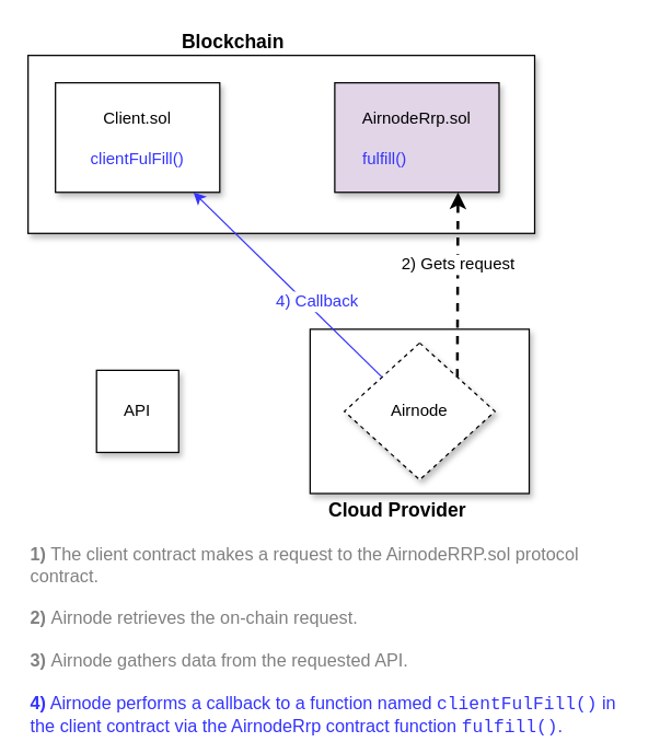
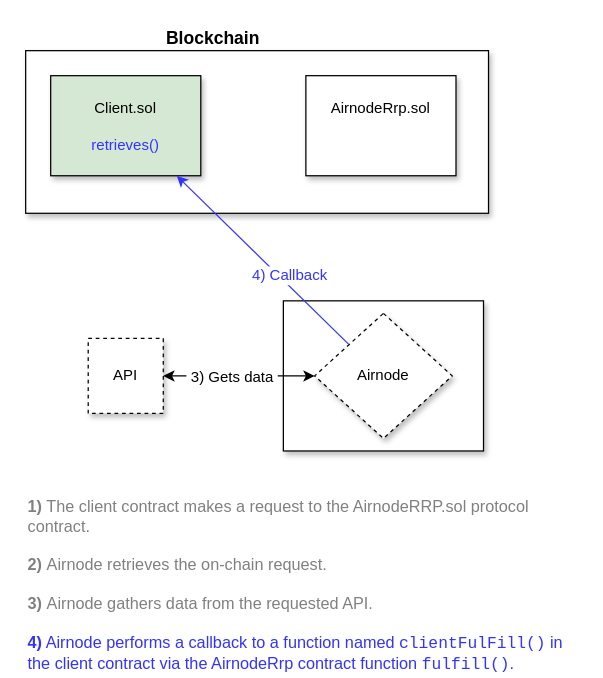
  <mxCell id="0" />
  <mxCell id="1" parent="0" />
  <mxCell id="2" value="" style="rounded=0;whiteSpace=wrap;html=1;shadow=1;" parent="1" vertex="1"><mxGeometry x="226" y="240" width="160" height="120" as="geometry" /></mxCell>
  <mxCell id="3" value="" style="rounded=0;whiteSpace=wrap;html=1;shadow=1;" parent="1" vertex="1"><mxGeometry x="20" y="40" width="370" height="130" as="geometry" /></mxCell>
- <mxCell id="4" value="Client.sol&lt;br&gt;&lt;br&gt;&lt;br&gt;" style="rounded=0;whiteSpace=wrap;html=1;shadow=1;" parent="1" vertex="1"><mxGeometry x="40" y="60" width="120" height="80" as="geometry" /></mxCell>
- <mxCell id="5" value="AirnodeRrp.sol&lt;br&gt;&lt;br&gt;&lt;br&gt;" style="rounded=0;whiteSpace=wrap;html=1;shadow=1;fillColor=#e1d5e7;" parent="1" vertex="1"><mxGeometry x="244" y="60" width="120" height="80" as="geometry" /></mxCell>
- <mxCell id="6" value="&lt;font style=&quot;font-size: 14px;&quot;&gt;Cloud Provider&lt;/font&gt;" style="text;html=1;strokeColor=none;fillColor=none;align=center;verticalAlign=middle;whiteSpace=wrap;rounded=0;shadow=1;fontSize=14;fontStyle=1" parent="1" vertex="1"><mxGeometry x="210" y="362" width="160" height="20" as="geometry" /></mxCell>
+ <mxCell id="4" value="Client.sol&lt;br&gt;&lt;br&gt;&lt;br&gt;" style="rounded=0;whiteSpace=wrap;html=1;shadow=1;fillColor=#d5e8d4;" parent="1" vertex="1"><mxGeometry x="40" y="60" width="120" height="80" as="geometry" /></mxCell>
+ <mxCell id="5" value="AirnodeRrp.sol&lt;br&gt;&lt;br&gt;&lt;br&gt;" style="rounded=0;whiteSpace=wrap;html=1;shadow=1;" parent="1" vertex="1"><mxGeometry x="244" y="60" width="120" height="80" as="geometry" /></mxCell>
  <mxCell id="7" value="&lt;font style=&quot;font-size: 14px;&quot;&gt;Blockchain&lt;/font&gt;" style="text;html=1;strokeColor=none;fillColor=none;align=center;verticalAlign=middle;whiteSpace=wrap;rounded=0;shadow=1;fontSize=14;fontStyle=1" parent="1" vertex="1"><mxGeometry x="130" y="20" width="80" height="20" as="geometry" /></mxCell>
- <mxCell id="8" value="API" style="rounded=0;whiteSpace=wrap;html=1;shadow=1;" parent="1" vertex="1"><mxGeometry x="70" y="270" width="60" height="60" as="geometry" /></mxCell>
+ <mxCell id="8" value="API" style="rounded=0;whiteSpace=wrap;html=1;shadow=1;dashed=1;" parent="1" vertex="1"><mxGeometry x="70" y="270" width="60" height="60" as="geometry" /></mxCell>
  <mxCell id="9" style="edgeStyle=orthogonalEdgeStyle;rounded=0;orthogonalLoop=1;jettySize=auto;html=1;exitX=0.5;exitY=1;exitDx=0;exitDy=0;" parent="1" edge="1"><mxGeometry relative="1" as="geometry"><mxPoint x="219" y="170" as="sourcePoint" /><mxPoint x="219" y="170" as="targetPoint" /></mxGeometry></mxCell>
  <mxCell id="10" value="Airnode" style="rhombus;whiteSpace=wrap;html=1;shadow=1;dashed=1;" parent="1" vertex="1"><mxGeometry x="251" y="250" width="110" height="100" as="geometry" /></mxCell>
- <mxCell id="13" value="" style="endArrow=classic;html=1;dashed=1;entryX=0.75;entryY=1;entryDx=0;entryDy=0;exitX=1;exitY=0;exitDx=0;exitDy=0;strokeWidth=2;" parent="1" source="10" target="5" edge="1"><mxGeometry relative="1" as="geometry"><mxPoint x="384" y="410" as="sourcePoint" /><mxPoint x="484" y="410" as="targetPoint" /></mxGeometry></mxCell>
- <mxCell id="14" value="&lt;font style=&quot;font-size: 12px&quot;&gt;2) Gets request&lt;/font&gt;" style="edgeLabel;resizable=0;html=1;align=center;verticalAlign=middle;" parent="13" connectable="0" vertex="1"><mxGeometry relative="1" as="geometry"><mxPoint y="-15" as="offset" /></mxGeometry></mxCell>
- <mxCell id="15" value="&lt;font style=&quot;font-size: 12px&quot;&gt;clientFulFill()&lt;/font&gt;" style="text;html=1;align=center;verticalAlign=middle;whiteSpace=wrap;rounded=0;fontSize=11;fontColor=#3333FF;" vertex="1" parent="1"><mxGeometry x="65" y="106" width="70" height="20" as="geometry" /></mxCell>
- <mxCell id="16" value="&lt;font style=&quot;font-size: 12px&quot;&gt;&amp;nbsp;fulfill()&lt;/font&gt;" style="text;html=1;strokeColor=none;fillColor=none;align=center;verticalAlign=middle;whiteSpace=wrap;rounded=0;fontSize=11;fontColor=#3333FF;" vertex="1" parent="1"><mxGeometry x="258" y="106" width="42" height="20" as="geometry" /></mxCell>
+ <mxCell id="11" value="" style="endArrow=classic;startArrow=classic;html=1;entryX=1;entryY=0.5;entryDx=0;entryDy=0;exitX=0;exitY=0.5;exitDx=0;exitDy=0;" parent="1" source="10" target="8" edge="1"><mxGeometry width="50" height="50" relative="1" as="geometry"><mxPoint x="170" y="300" as="sourcePoint" /><mxPoint x="140" y="300" as="targetPoint" /></mxGeometry></mxCell>
+ <mxCell id="12" value="&lt;font style=&quot;font-size: 12px&quot; color=&quot;#000000&quot;&gt;&amp;nbsp;3) Gets data&amp;nbsp;&lt;/font&gt;" style="edgeLabel;html=1;align=center;verticalAlign=middle;resizable=0;points=[];fontSize=11;fontColor=#3333FF;" vertex="1" connectable="0" parent="11"><mxGeometry x="0.074" relative="1" as="geometry"><mxPoint x="-2" as="offset" /></mxGeometry></mxCell>
+ <mxCell id="15" value="&lt;font style=&quot;font-size: 12px&quot;&gt;retrieves()&lt;/font&gt;" style="text;html=1;align=center;verticalAlign=middle;whiteSpace=wrap;rounded=0;fontSize=11;fontColor=#3333FF;" vertex="1" parent="1"><mxGeometry x="65" y="106" width="70" height="20" as="geometry" /></mxCell>
  <mxCell id="17" value="&lt;font style=&quot;font-size: 12px&quot;&gt;4) Callback&lt;/font&gt;" style="endArrow=classic;html=1;fontSize=11;fontColor=#3333FF;strokeColor=#3333FF;exitX=0;exitY=0;exitDx=0;exitDy=0;strokeWidth=1;" edge="1" parent="1" source="10" target="4"><mxGeometry x="-0.242" y="-6" width="50" height="50" relative="1" as="geometry"><mxPoint x="414" y="400" as="sourcePoint" /><mxPoint x="464" y="350" as="targetPoint" /><mxPoint as="offset" /></mxGeometry></mxCell>
  <mxCell id="18" value="&lt;font style=&quot;font-size: 13px&quot;&gt;&lt;font style=&quot;font-size: 13px&quot;&gt;&lt;font color=&quot;#808080&quot;&gt;&lt;font style=&quot;font-size: 13px&quot;&gt;&lt;b&gt;1)&lt;/b&gt; The client contract makes a request to the AirnodeRRP.sol protocol contract.&amp;nbsp;&lt;br&gt;&lt;/font&gt;&lt;br&gt;&lt;font style=&quot;font-size: 13px&quot;&gt;&lt;b&gt;2)&lt;/b&gt;&amp;nbsp;Airnode retrieves the on-chain request.&lt;br&gt;&lt;/font&gt;&lt;br&gt;&lt;/font&gt;&lt;font style=&quot;font-size: 13px&quot;&gt;&lt;font color=&quot;#808080&quot;&gt;&lt;b&gt;3)&lt;/b&gt;&amp;nbsp;Airnode gathers data from the requested API.&lt;/font&gt;&lt;br&gt;&lt;/font&gt;&lt;br&gt;&lt;b&gt;4)&lt;/b&gt; &lt;/font&gt;&lt;font style=&quot;font-size: 13px&quot;&gt;&lt;font style=&quot;font-size: 13px&quot;&gt;Airnode&amp;nbsp;&lt;/font&gt;&lt;span style=&quot;background-color: rgb(255 , 255 , 255)&quot;&gt;performs a callback to a function named &lt;font face=&quot;Courier New&quot; style=&quot;font-size: 13px&quot;&gt;clientFulFill()&lt;/font&gt; in the client contract via the AirnodeRrp contract function &lt;font face=&quot;Courier New&quot; style=&quot;font-size: 13px&quot;&gt;fulfill()&lt;/font&gt;.&lt;/span&gt;&lt;/font&gt;&lt;/font&gt;&lt;font style=&quot;font-size: 12px&quot; color=&quot;#000000&quot;&gt;&lt;br&gt;&lt;/font&gt;" style="text;html=1;strokeColor=none;fillColor=none;align=left;verticalAlign=top;whiteSpace=wrap;rounded=0;fontSize=11;fontColor=#3333FF;" vertex="1" parent="1"><mxGeometry x="20" y="390" width="440" height="130" as="geometry" /></mxCell>
  <mxCell id="19" style="edgeStyle=orthogonalEdgeStyle;rounded=0;orthogonalLoop=1;jettySize=auto;html=1;exitX=0.5;exitY=1;exitDx=0;exitDy=0;dashed=1;fontSize=11;fontColor=#3333FF;strokeColor=#009900;strokeWidth=2;" edge="1" parent="1" source="18" target="18"><mxGeometry relative="1" as="geometry" /></mxCell>
